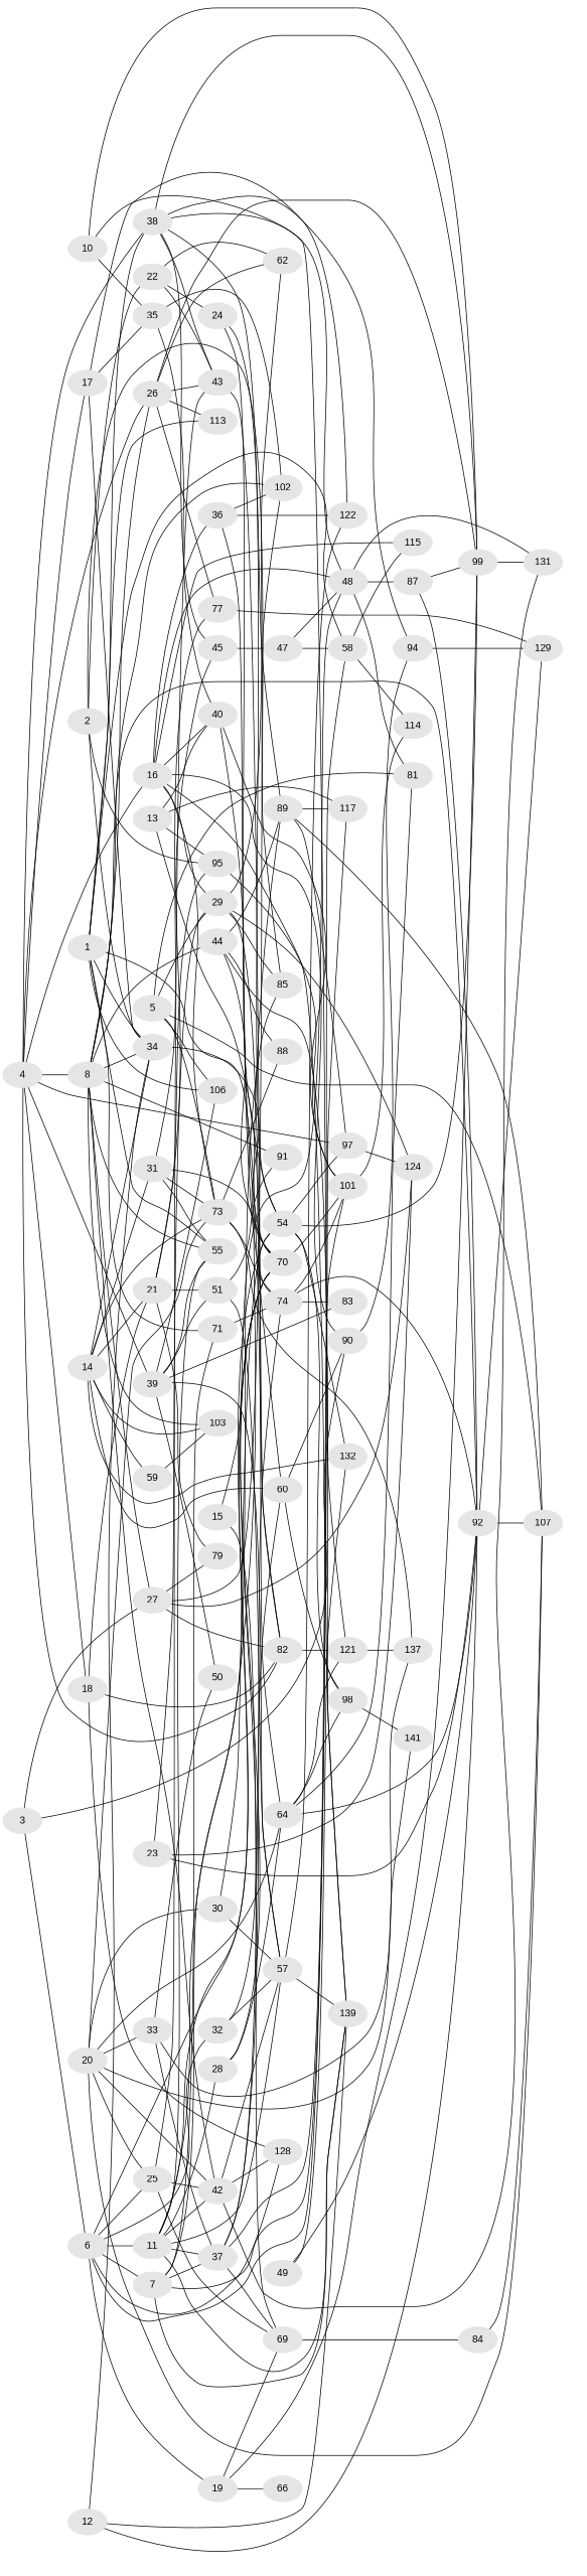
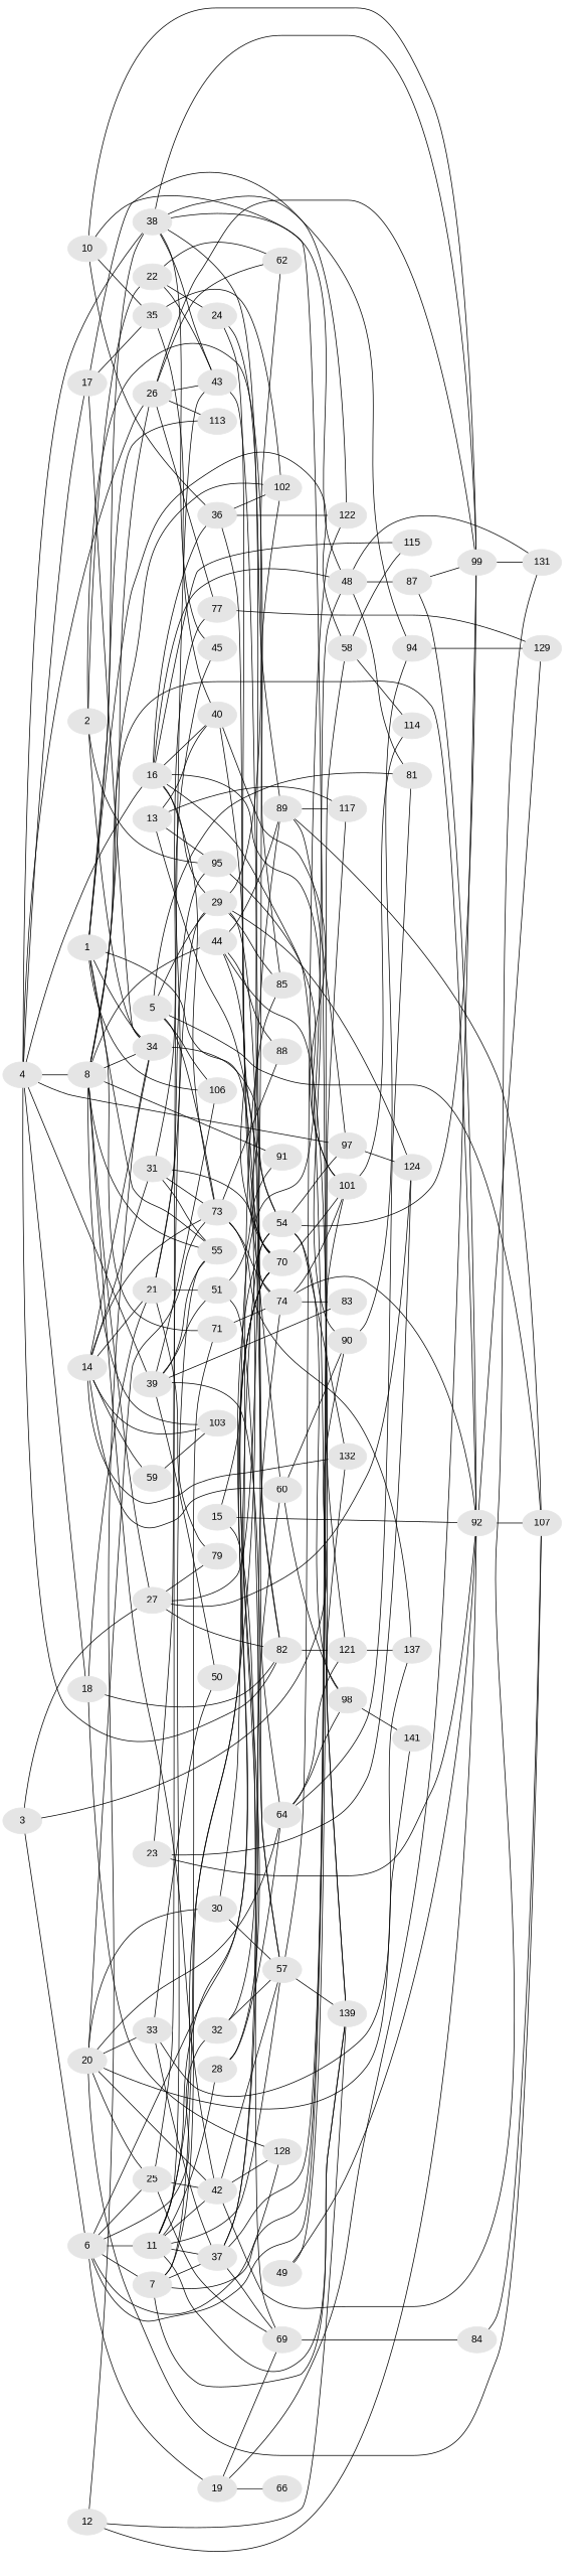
  graph {
    fontname="Liberation Sans"
    rankdir=LR
    node [color=gray90 fontname="Liberation Sans" style=filled]
    edge [fontname="Liberation Sans"]
    1 [super="+104"]
    34 [super="+53"]
    38 [super="+135"]
    55
    58 [super="+116"]
    71
    82 [super="+111"]
    106
    113
    70 [super="+108"]
    99 [super="+100"]
    54 [super="+72"]
    48
    45
    43 [super="+46"]
    94
    115
    114
    74 [super="+125"]
    121 [super="+123"]
    2
    22
    85 [super="+143"]
    95
    24
    62
    101
    6 [super="+75"]
    7 [super="+119"]
    11 [super="+130"]
    19
    25 [super="+118"]
    32 [super="+93"]
    128
    3
    27 [super="+67"]
    90 [super="+144"]
    102 [super="+105"]
    79
    124
    4 [super="+142"]
    8 [super="+109"]
    16 [super="+61"]
    17
    18
    26 [super="+138"]
    39 [super="+65"]
    97 [super="+120"]
    42 [super="+112"]
    44 [super="+96"]
    91
    92 [super="+140"]
    103
    29 [super="+76"]
    73
    139
    36
    40 [super="+127"]
    35
    122
    21 [super="+63"]
    20 [super="+80"]
    107 [super="+136"]
    30
    33
    64 [super="+110"]
    141
    77
    57 [super="+83"]
    51 [super="+52"]
    50
    n72 [label=83]
    5 [super="+9"]
    81
    137
    88
    37 [super="+56"]
    89
    117
    28
    69 [super="+126"]
    66
    60
    131
    129
    10 [super="+134"]
    132
    98
    12
    13 [super="+41"]
    14 [super="+68"]
    31 [super="+78"]
    59
    15
    87
    84
-   47
    23
    49
    1 -- 34
    1 -- 38
    1 -- 55
    1 -- 58
    1 -- 71
    1 -- 82 [weight=2]
    1 -- 106
    1 -- 113
    34 -- 70
    38 -- 99
    38 -- 54
    38 -- 48
    38 -- 45
    38 -- 43
    38 -- 94
    58 -- 115
    58 -- 114
    71 -- 74
    82 -- 121
    70 -- 101
    99 -- 131
    54 -- 99
    54 -- 97
    54 -- 132
    54 -- 98
    48 -- 81
    48 -- 131
    48 -- 87
-   45 -- 47
    43 -- 82
    94 -- 129
    74 -- 101
    74 -- 92
    74 -- n72
    121 -- 137
    2 -- 34
    2 -- 22
    2 -- 85
    2 -- 95
    22 -- 43
    22 -- 24
    22 -- 62
    95 -- 101
    24 -- 70
    24 -- 89
    101 -- 114
    6 -- 70
    6 -- 101
    6 -- 7
    6 -- 11
    6 -- 19
    6 -- 25
    6 -- 32
    6 -- 128
    7 -- 71
    7 -- 139
    7 -- 37
    7 -- 89
    7 -- 117
    11 -- 55
    11 -- 54
    11 -- 85
    11 -- 42
    11 -- 139
    11 -- 57
    11 -- 37
    11 -- 28
    19 -- 99
    19 -- 69
    19 -- 66
    25 -- 43
    25 -- 42
    25 -- 69 [weight=2]
    32 -- 70
    32 -- 57
    3 -- 6
    3 -- 27
    3 -- 90
    27 -- 82
    27 -- 102
    27 -- 79
    27 -- 124
    90 -- 94
    4 -- 38
    4 -- 82
    4 -- 8
    4 -- 16
    4 -- 17
    4 -- 18
    4 -- 26
    4 -- 39
    4 -- 97
    8 -- 34
    8 -- 55
    8 -- 27
    8 -- 102
    8 -- 26
    8 -- 42
    8 -- 44
    8 -- 91
    8 -- 92
    8 -- 103
    16 -- 48
    16 -- 115
    16 -- 90
    16 -- 29
    16 -- 73
    16 -- 139
    16 -- 36
    16 -- 40
    17 -- 34
    17 -- 35
    17 -- 122
    18 -- 82
    18 -- 128
    18 -- 21
    26 -- 113
    26 -- 99
    26 -- 43
    26 -- 62
    26 -- 77
    39 -- 55
    39 -- 106
    39 -- 57
    39 -- 51
    39 -- 50
    39 -- n72
    97 -- 124
    42 -- 128
    42 -- 57
    42 -- 131
    44 -- 70
    44 -- 139
    44 -- 88
    44 -- 89
    92 -- 107
    92 -- 129
    29 -- 85
    29 -- 62
    29 -- 124
    29 -- 64
    73 -- 74
    73 -- 137
    73 -- 88
    36 -- 74
    36 -- 102
    36 -- 122
    40 -- 54
    40 -- 101
    35 -- 102
    35 -- 40
    21 -- 45
    21 -- 95
    21 -- 79
    21 -- 51
    20 -- 25
    20 -- 42
    20 -- 73
    20 -- 107
    20 -- 30
    20 -- 33
    20 -- 64
    20 -- 141
    30 -- 54
    30 -- 57
    33 -- 50
    33 -- 137
    33 -- 37
    64 -- 121
-   64 -- 92
+   15 -- 92
    64 -- 81
    64 -- 98
    77 -- 129
    57 -- 139
    57 -- 122
    51 -- 91
    51 -- 57
    5 -- 106
    5 -- 29
    5 -- 73
    5 -- 107
    5 -- 81
    37 -- 58
    37 -- 74
    37 -- 69
    37 -- 60
    89 -- 97 [weight=2]
    89 -- 107
    89 -- 117
    28 -- 70
    28 -- 64
    69 -- 84
    60 -- 90
    60 -- 98
    10 -- 99
    10 -- 121
+   10 -- 36
    10 -- 35
    98 -- 141
    12 -- 34
    12 -- 92
    12 -- 139
    13 -- 95
    13 -- 40
    13 -- 117
    13 -- 60
    14 -- 34
    14 -- 103
    14 -- 73
    14 -- 21
    14 -- 60
    14 -- 132
    14 -- 31
    14 -- 59
    31 -- 55
    31 -- 70
    31 -- 73
    31 -- 77
    59 -- 103
    15 -- 48
    15 -- 69
    87 -- 99
    87 -- 92
    84 -- 107
-   47 -- 58
-   47 -- 48
    23 -- 124
    23 -- 92
    23 -- 29
    49 -- 92
    49 -- 132
  }
